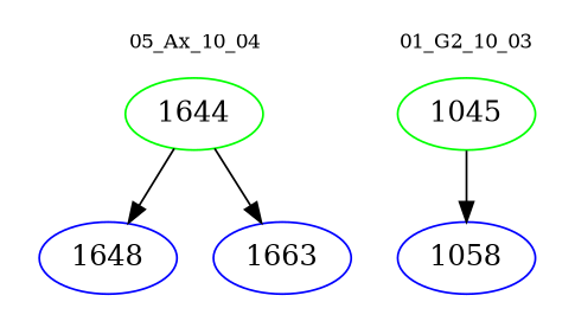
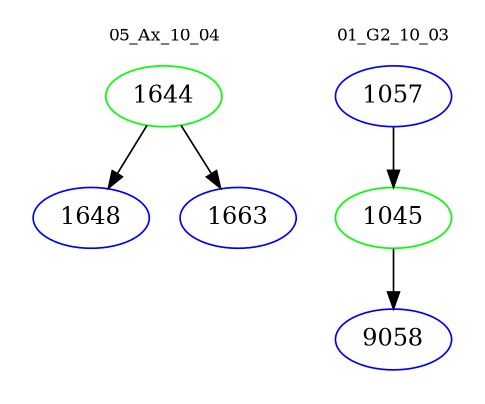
  digraph {
    node [color=blue]
    edge [color=black]
    n1 [label=1648]
    n2 [color=green label=1644]
    n3 [label=1663]
+   n4 [label=1057]
    n5 [color=green label=1045]
-   n6 [label=1058]
+   n6 [label=9058]
    subgraph cluster_1 {
      color=white
      fontsize=10
      label="05_Ax_10_04"
      n1
      n2
      n3
    }
    subgraph cluster_2 {
      color=white
      fontsize=10
      label="01_G2_10_03"
+     n4
      n5
      n6
    }
    n2 -> n1
    n2 -> n3
+   n4 -> n5
    n5 -> n6
  }
